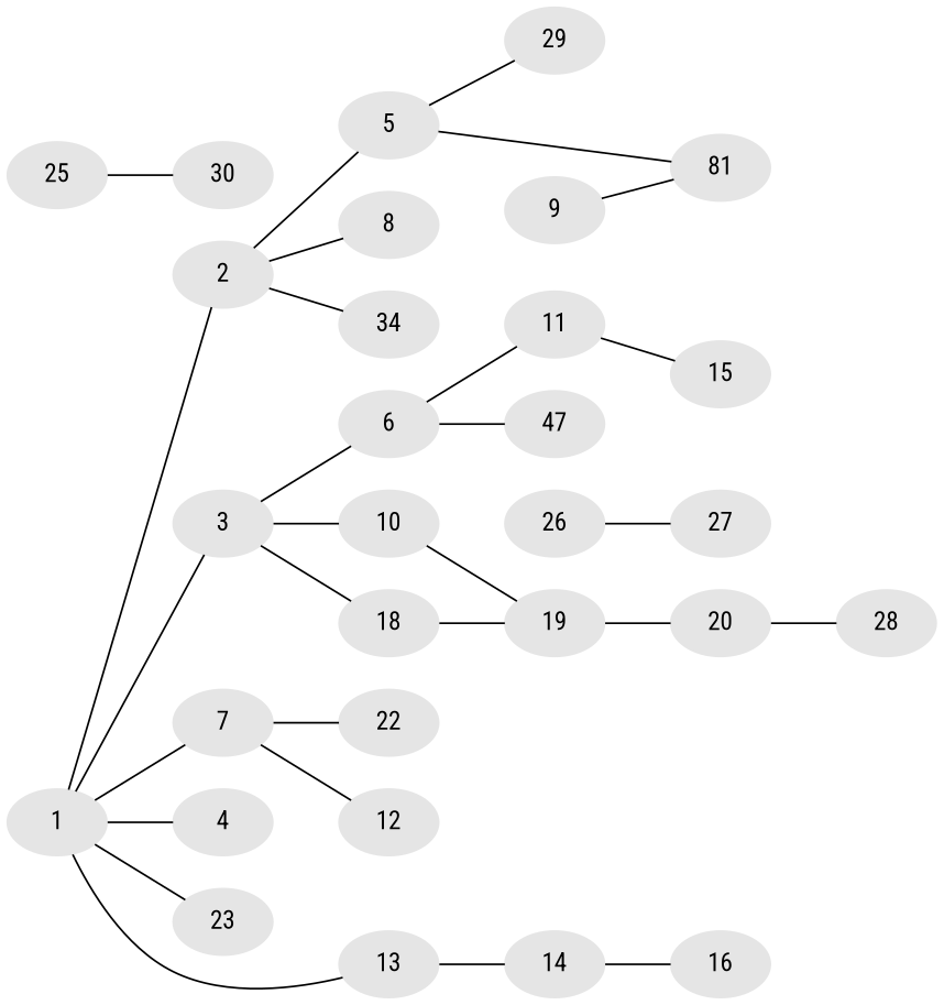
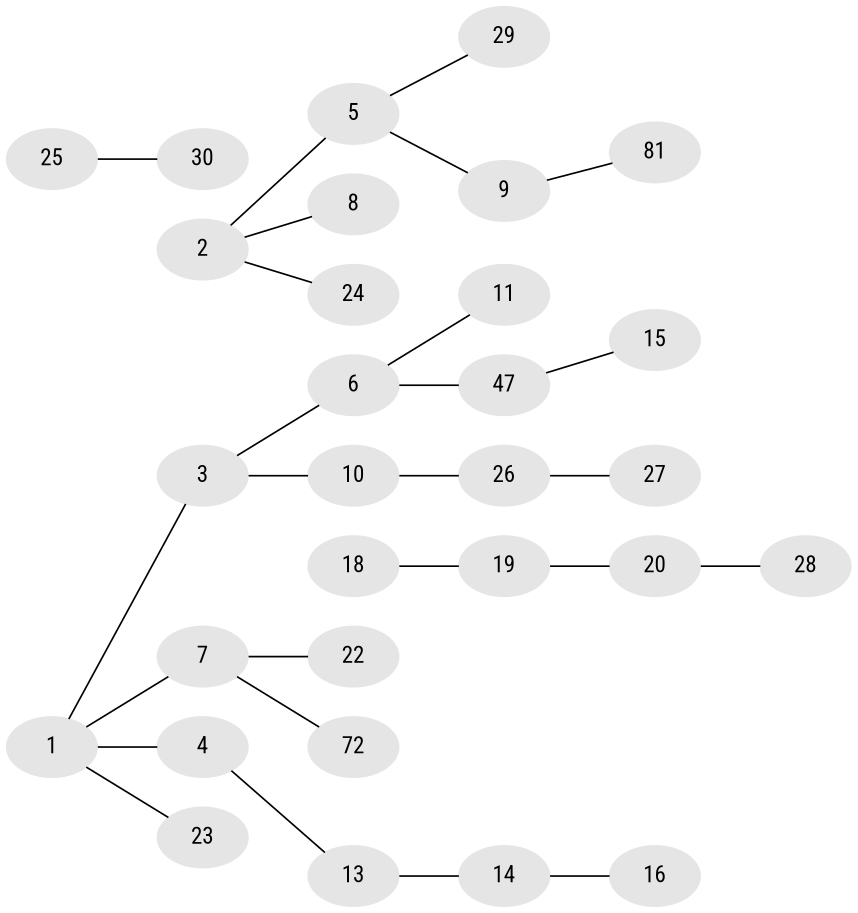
  graph {
    fontname="Roboto Condensed"
    rankdir=LR
    node [color=gray90 fontname="Roboto Condensed" style=filled]
    edge [fontname="Roboto Condensed" weight=1.0]
    1
    2
    3
    4
    7
    23
    5
    8
-   24 [label=34]
+   24
    6
    10
    18
    13
-   12
+   12 [label=72]
    22
    9
    29
    11
    n19 [label=47]
    26
    19
    25
    30
    14
    n25 [label=81]
    15
    27
    16
    20
    28
-   1 -- 2
    1 -- 3
    1 -- 4 [weight=2.0]
    1 -- 7
    1 -- 23
    2 -- 5
    2 -- 8
    2 -- 24
    3 -- 6
    3 -- 10 [weight=3.0]
-   3 -- 18
-   1 -- 13
+   4 -- 13
    7 -- 12 [weight=2.0]
    7 -- 22
-   5 -- n25
+   5 -- 9
    5 -- 29
    6 -- 11
    6 -- n19
-   10 -- 19
+   10 -- 26
    18 -- 19
    13 -- 14
    9 -- n25
-   11 -- 15
+   n19 -- 15
    26 -- 27
    19 -- 20
    25 -- 30 [weight=2.0]
    14 -- 16
    20 -- 28
  }
